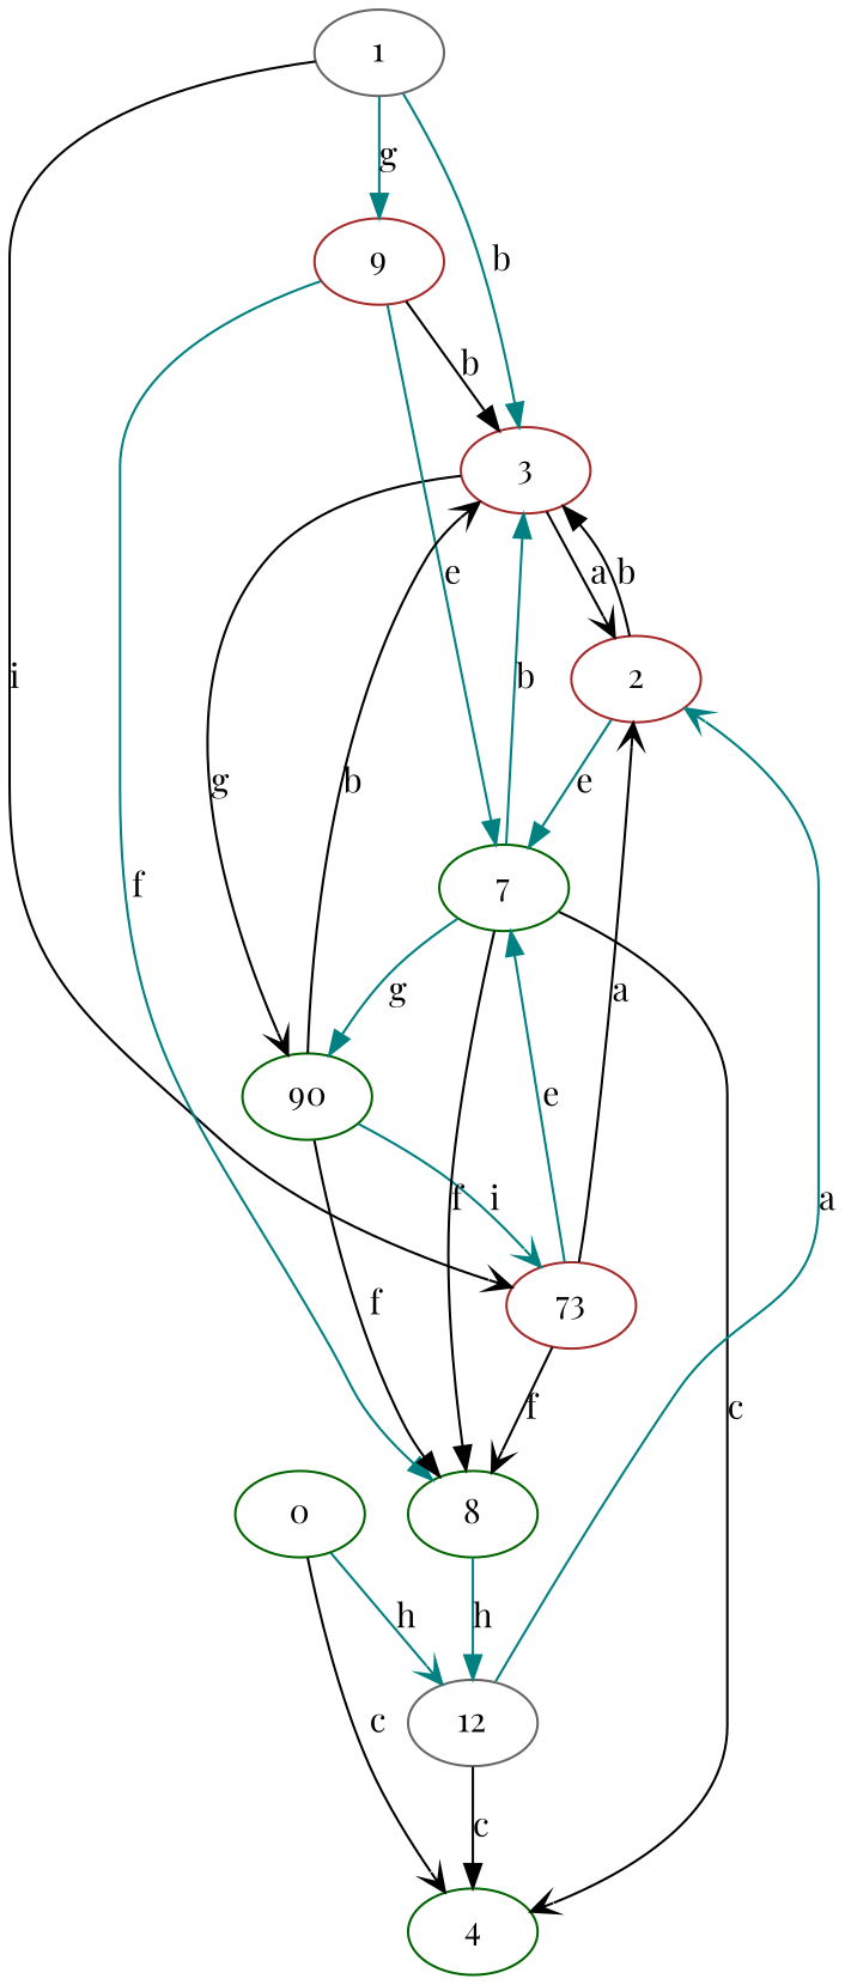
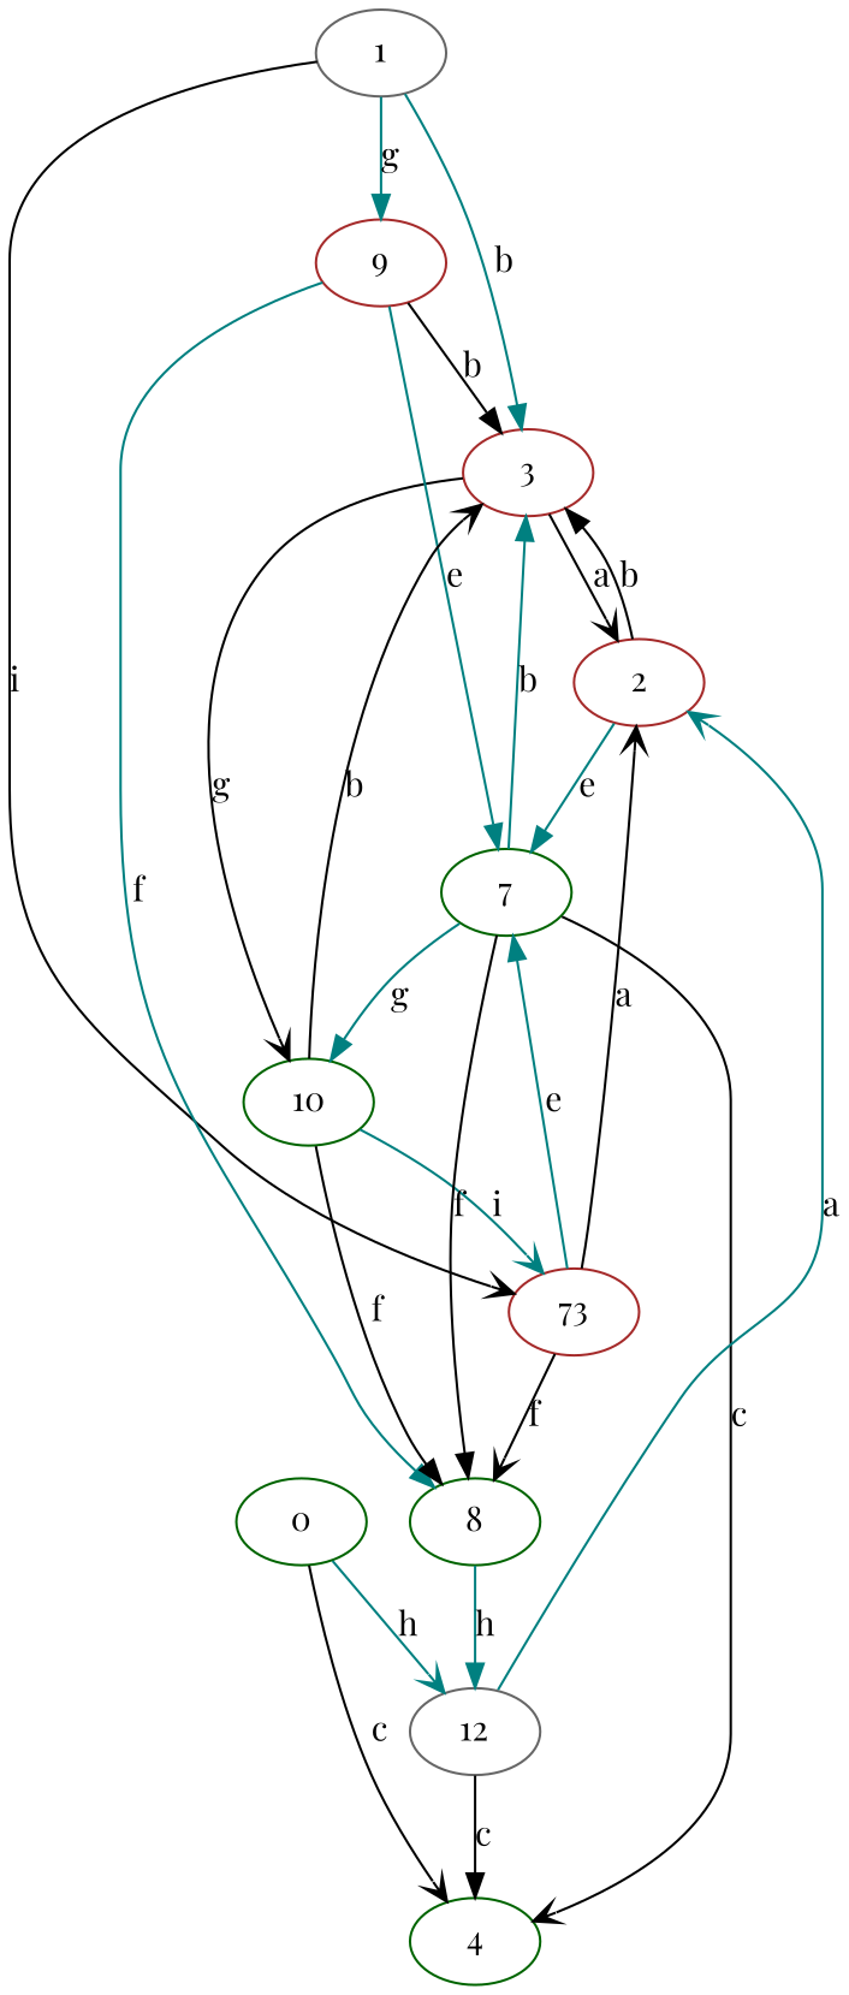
  strict digraph {
    fontname="Playfair Display"
    node [color=darkgreen fontname="Playfair Display"]
    edge [arrowhead=normal color=black fontname="Playfair Display"]
    1 [color=gray40]
    3 [color=brown]
    9 [color=brown]
    n4 [color=brown label=73]
    2 [color=brown]
-   10 [label=90]
+   10
    7
    8
    4
    0
    12 [color=gray40]
    1 -> 3 [color=teal label=b]
    1 -> 9 [color=teal label=g]
    1 -> n4 [arrowhead=vee label=i]
    3 -> 2 [arrowhead=vee label=a]
    3 -> 10 [arrowhead=vee label=g]
    9 -> 3 [label=b]
    9 -> 7 [color=teal label=e]
    9 -> 8 [color=teal label=f]
    n4 -> 2 [arrowhead=vee label=a]
    n4 -> 7 [color=teal label=e]
    n4 -> 8 [arrowhead=vee label=f]
    2 -> 3 [label=b]
    2 -> 7 [color=teal label=e]
    10 -> 3 [arrowhead=vee label=b]
    10 -> n4 [arrowhead=vee color=teal label=i]
    10 -> 8 [label=f]
    7 -> 3 [color=teal label=b]
    7 -> 10 [color=teal label=g]
    7 -> 8 [label=f]
    7 -> 4 [arrowhead=vee label=c]
    8 -> 12 [color=teal label=h]
    0 -> 4 [arrowhead=vee label=c]
    0 -> 12 [arrowhead=vee color=teal label=h]
    12 -> 2 [arrowhead=vee color=teal label=a]
    12 -> 4 [label=c]
  }
